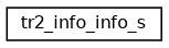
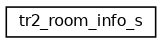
  digraph {
    rankdir=LR
-   n1 [color=black fillcolor=white fontname=Helvetica fontsize=10 height=0.2 label=tr2_info_info_s shape=record style=filled width=0.4]
+   n1 [color=black fillcolor=white fontname=Helvetica fontsize=10 height=0.2 label=tr2_room_info_s shape=record style=filled width=0.4]
  }
